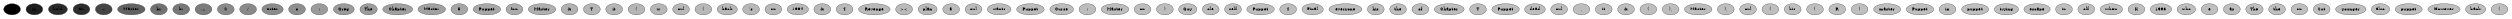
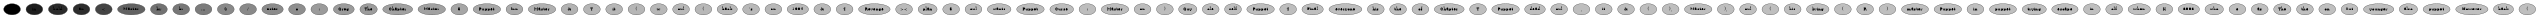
  digraph {
    node [color="#363636" fillcolor="#bfbfbf" shape=oval style=filled]
    n1 [fillcolor="#000000" label=up]
    n2 [fillcolor="#1d1d1d" label=in]
    n3 [fillcolor="#2a2a2a" label=hold]
    n4 [fillcolor="#2c2c2c" label=an]
    n5 [fillcolor="#444444" label="<"]
    n6 [fillcolor="#626262" label=Master]
    n7 [fillcolor="#727272" label=br]
    n8 [fillcolor="#777777" label=br]
    n9 [fillcolor="#7c7c7c" label="..."]
    n10 [fillcolor="#898989" label=S]
    n11 [fillcolor="#898989" label="/"]
    n12 [fillcolor="#8b8b8b" label=ester]
    n13 [fillcolor="#8e8e8e" label=o]
    n14 [fillcolor="#9b9b9b" label=":"]
    n15 [fillcolor="#9b9b9b" label=Greg]
    n16 [fillcolor="#9c9c9c" label=The]
    n17 [fillcolor="#a1a1a1" label=Chapter]
    n18 [fillcolor="#a1a1a1" label=Master]
    n19 [fillcolor="#a6a6a6" label=5]
    n20 [fillcolor="#a8a8a8" label=Puppet]
    n21 [fillcolor="#acacac" label=Inn]
    n22 [fillcolor="#b0b0b0" label=Master]
    n23 [fillcolor="#b2b2b2" label="&"]
    n24 [fillcolor="#b6b6b6" label=T]
    n25 [fillcolor="#b6b6b6" label=it]
    n26 [fillcolor="#b6b6b6" label="("]
    n27 [fillcolor="#b7b7b7" label=w]
    n28 [fillcolor="#b8b8b8" label=oul]
    n29 [fillcolor="#b8b8b8" label="("]
    n30 [fillcolor="#b8b8b8" label=back]
    n31 [fillcolor="#b8b8b8" label="'s"]
    n32 [fillcolor="#b8b8b8" label=on]
    n33 [fillcolor="#b9b9b9" label=1994]
    n34 [fillcolor="#b9b9b9" label="&"]
    n35 [fillcolor="#b9b9b9" label=4]
    n36 [fillcolor="#bababa" label=Revenge]
    n37 [fillcolor="#bababa" label="><"]
    n38 [fillcolor="#bababa" label=plan]
    n39 [fillcolor="#bbbbbb" label=5]
    n40 [fillcolor="#bcbcbc" label=oul]
    n41 [fillcolor="#bcbcbc" label=wants]
    n42 [fillcolor="#bcbcbc" label=Puppet]
    n43 [fillcolor="#bdbdbd" label=Curse]
    n44 [fillcolor="#bdbdbd" label=":"]
    n45 [fillcolor="#bdbdbd" label=Master]
    n46 [fillcolor="#bdbdbd" label=on]
    n47 [fillcolor="#bdbdbd" label=")"]
    n48 [fillcolor="#bebebe" label=Guy]
    n49 [fillcolor="#bebebe" label=ole]
    n50 [fillcolor="#bebebe" label=self]
    n51 [fillcolor="#bebebe" label=Puppet]
    n52 [fillcolor="#bebebe" label=4]
    n53 [fillcolor="#bebebe" label=Final]
    n54 [fillcolor="#bebebe" label=everyone]
    n55 [fillcolor="#bebebe" label=his]
    n56 [fillcolor="#bebebe" label=the]
    n57 [fillcolor="#bebebe" label=of]
    n58 [fillcolor="#bebebe" label=Chapter]
    n59 [fillcolor="#bebebe" label=T]
    n60 [fillcolor="#bebebe" label=Puppet]
    n61 [fillcolor="#bebebe" label=dead]
    n62 [fillcolor="#bebebe" label=oul]
    n63 [fillcolor="#bebebe" label=","]
    n64 [fillcolor="#bebebe" label=it]
    n65 [fillcolor="#bebebe" label="&"]
    n66 [fillcolor="#bebebe" label="("]
    n67 [fillcolor="#bebebe" label="),"]
    n68 [fillcolor="#bebebe" label=Master]
    n69 [fillcolor="#bebebe" label="),"]
    n70 [label=oul]
    n71 [label="("]
    n72 [label=his]
+   n73 [label=living]
    n74 [label="("]
    n75 [label=R]
    n76 [label=")"]
    n77 [label=master]
    n78 [label=Puppet]
    n79 [label=in]
    n80 [label=puppet]
    n81 [label=trying]
    n82 [label=escape]
    n83 [label=in]
    n84 [label=olf]
    n85 [label=when]
    n86 [label=K]
-   n87 [label=1993]
+   n87 [label=6993]
    n88 [label=who]
    n89 [label=e]
    n90 [label=as]
    n91 [label=The]
    n92 [label=the]
    n93 [label=on]
    n94 [label=Sut]
    n95 [label=younger]
    n96 [label=also]
    n97 [label=puppet]
    n98 [label=However]
    n99 [label=back]
    n100 [label="("]
  }
